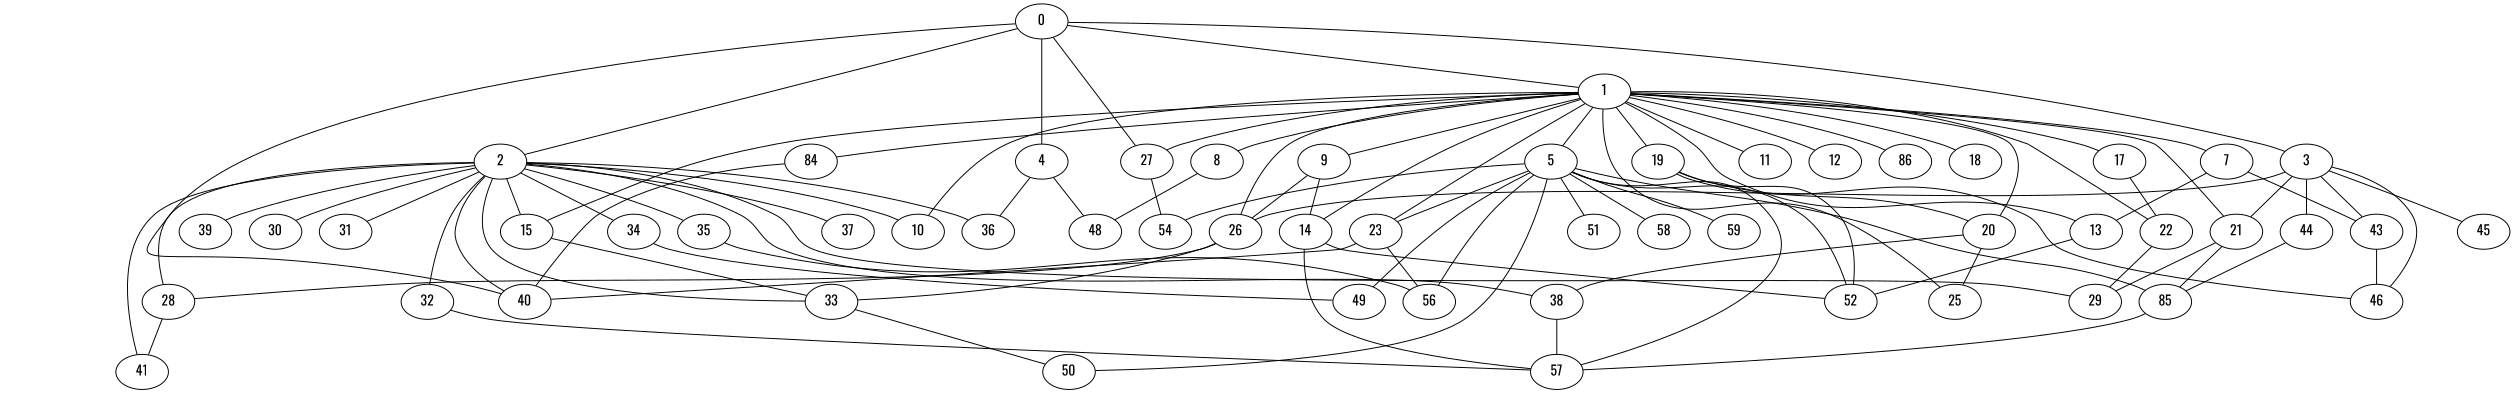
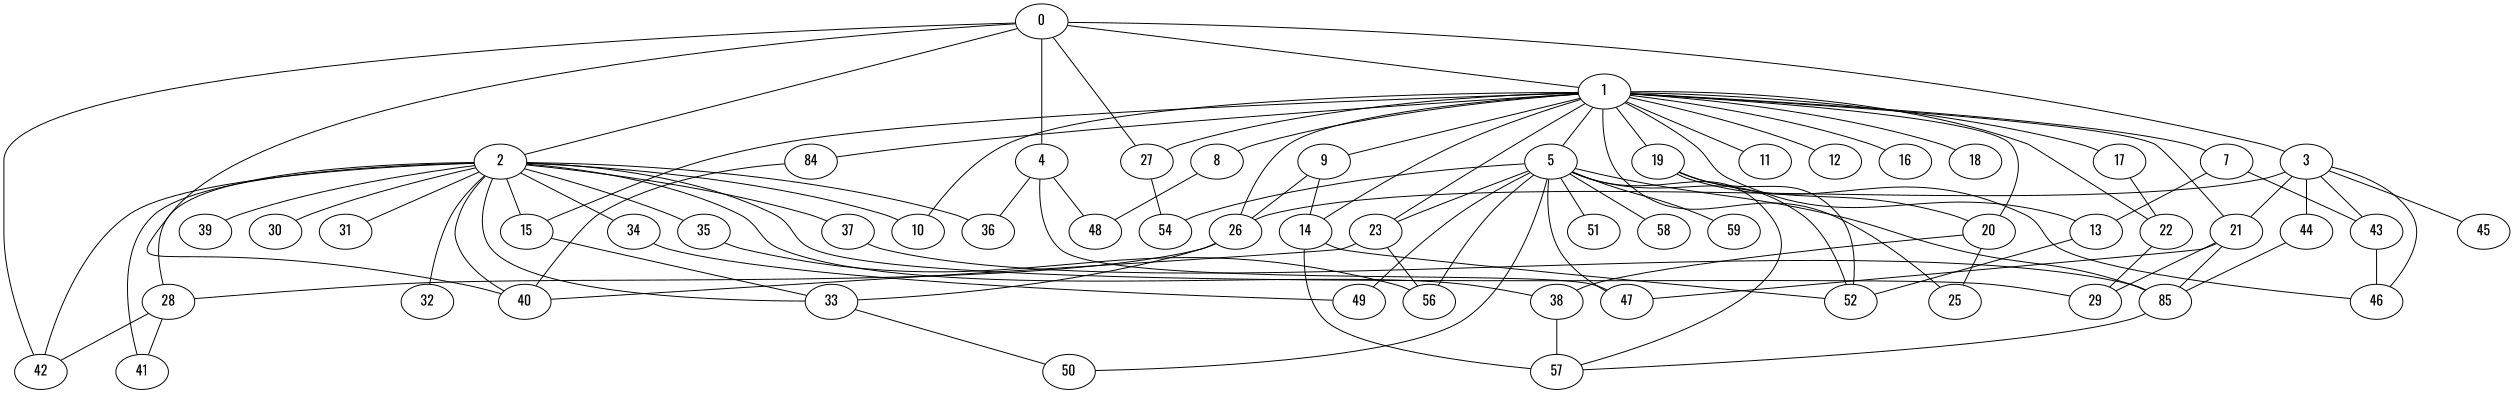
  graph {
    fontname=Oswald
    node [fontname=Oswald]
    edge [fontname=Oswald]
    0
    1
    2
    3
    4
    27
    40
+   42
    5
    7
    8
    9
    10
    11
    12
    13
    14
    15
-   16 [label=86]
+   16
    17
    18
    19
    20
    21
    22
    23
    n27 [label=84]
    25
    26
    32
    34
    35
    36
    37
    38
    33
    41
    39
    28
    29
    30
    31
    43
    44
    45
    46
    48
+   47
    54
    49
    50
    51
    52
    n54 [label=85]
    56
    57
    58
    59
    0 -- 1
    0 -- 2
    0 -- 3
    0 -- 4
    0 -- 27
    0 -- 40
+   0 -- 42
    1 -- 27
    1 -- 5
    1 -- 7
    1 -- 8
    1 -- 9
    1 -- 10
    1 -- 11
    1 -- 12
    1 -- 13
    1 -- 14
    1 -- 15
    1 -- 16
    1 -- 17
    1 -- 18
    1 -- 19
    1 -- 20
    1 -- 21
    1 -- 22
    1 -- 23
    1 -- n27
    1 -- 25
    1 -- 26
    2 -- 40
+   2 -- 42
    2 -- 10
    2 -- 15
    2 -- 32
    2 -- 34
    2 -- 35
    2 -- 36
    2 -- 37
    2 -- 38
    2 -- 33
    2 -- 41
    2 -- 39
    2 -- 28
    2 -- 29
    2 -- 30
    2 -- 31
    3 -- 21
    3 -- 26
    3 -- 43
    3 -- 44
    3 -- 45
    3 -- 46
    4 -- 36
    4 -- 48
+   4 -- 47
    27 -- 54
    5 -- 23
+   5 -- 47
    5 -- 54
    5 -- 49
    5 -- 50
    5 -- 51
    5 -- 52
    5 -- n54
    5 -- 56
    5 -- 57
    5 -- 58
    5 -- 59
    7 -- 13
    7 -- 43
    8 -- 48
    9 -- 14
    9 -- 26
    13 -- 52
    14 -- 52
    14 -- 57
    15 -- 33
    17 -- 22
    19 -- 20
    19 -- 46
    19 -- 52
    20 -- 25
    20 -- 38
    21 -- 29
+   21 -- 47
    21 -- n54
    22 -- 29
    23 -- 40
    23 -- 56
    n27 -- 40
    26 -- 33
    26 -- 28
-   32 -- 57
    34 -- 49
    35 -- 56
+   37 -- n54
    38 -- 57
    33 -- 50
+   28 -- 42
    28 -- 41
    43 -- 46
    44 -- n54
    n54 -- 57
  }
